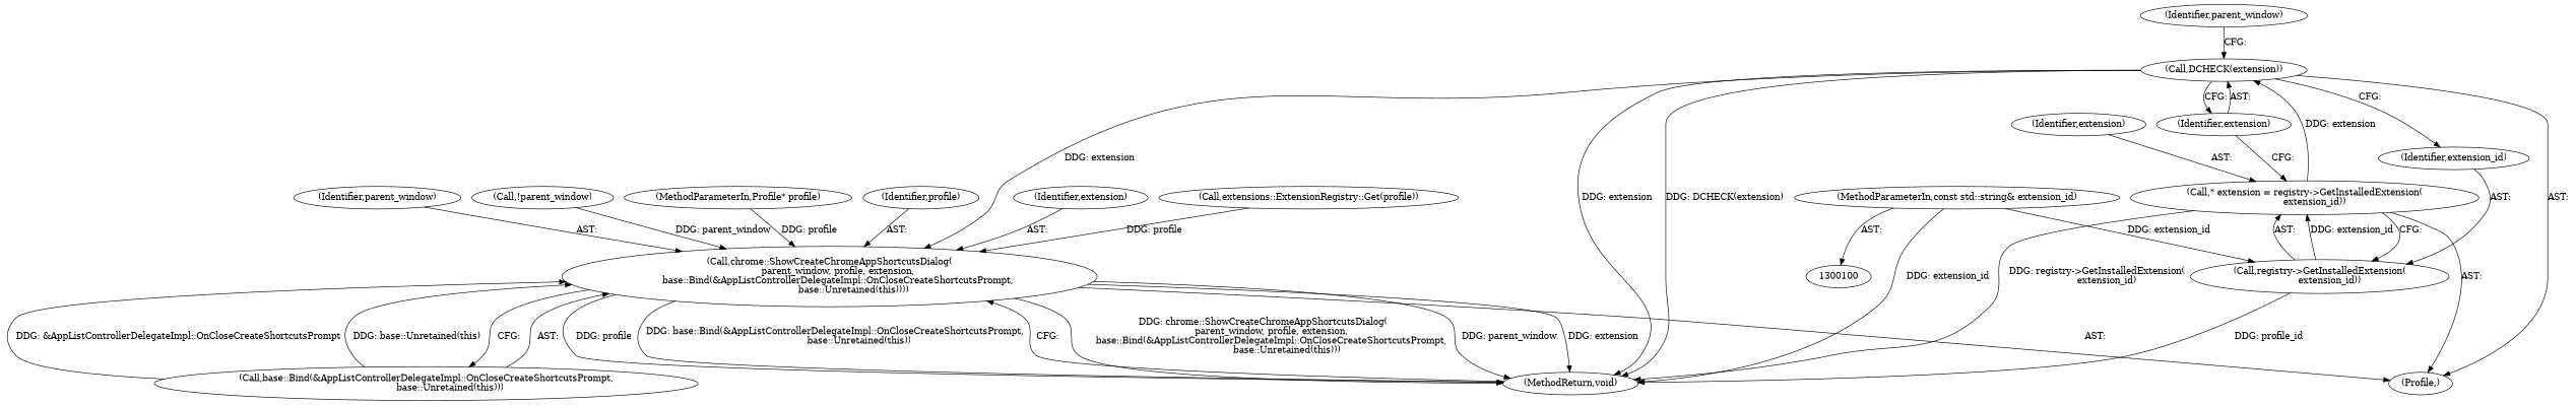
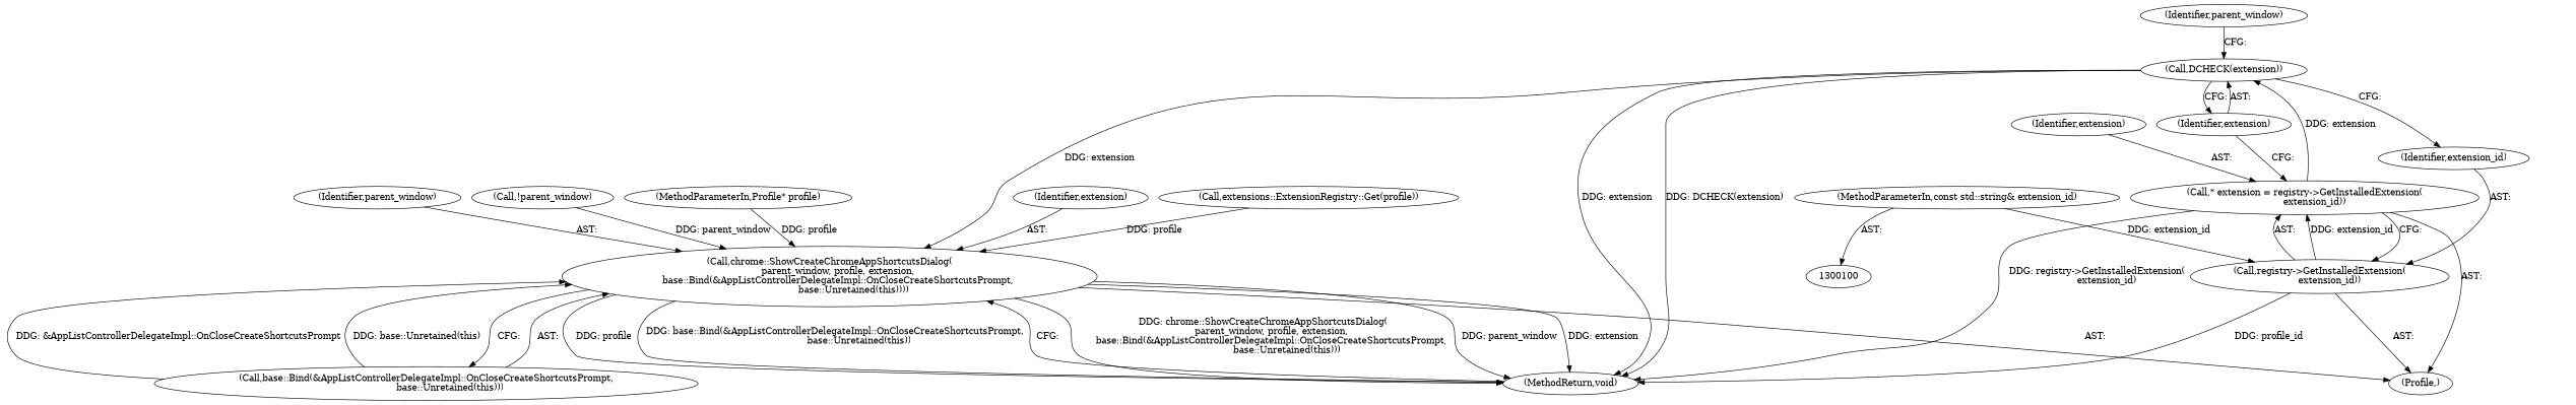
  digraph {
    n1 [label="(Call,DCHECK(extension))"]
    n2 [label="(Call,chrome::ShowCreateChromeAppShortcutsDialog(\n      parent_window, profile, extension,\n      base::Bind(&AppListControllerDelegateImpl::OnCloseCreateShortcutsPrompt,\n                 base::Unretained(this))))"]
    n3 [label="(Identifier,extension)"]
    n4 [label="(Profile,)"]
    n5 [label="(MethodReturn,void)"]
    n6 [label="(Identifier,extension_id)"]
    n7 [label="(Call,base::Bind(&AppListControllerDelegateImpl::OnCloseCreateShortcutsPrompt,\n                 base::Unretained(this)))"]
    n8 [label="(Call,* extension = registry->GetInstalledExtension(\n       extension_id))"]
    n9 [label="(Call,registry->GetInstalledExtension(\n       extension_id))"]
    n10 [label="(MethodParameterIn,const std::string& extension_id)"]
    n11 [label=1300100]
    n12 [label="(Identifier,extension)"]
    n13 [label="(Identifier,extension)"]
    n14 [label="(Call,extensions::ExtensionRegistry::Get(profile))"]
    n15 [label="(Identifier,parent_window)"]
    n16 [label="(Call,!parent_window)"]
    n17 [label="(Identifier,parent_window)"]
    n18 [label="(MethodParameterIn,Profile* profile)"]
-   n19 [label="(Identifier,profile)"]
    n1 -> n2 [label="DDG: extension"]
    n1 -> n3 [label="CFG: "]
-   n1 -> n4 [label="AST: "]
+   n9 -> n4 [label="AST: "]
    n1 -> n5 [label="DDG: extension"]
    n1 -> n5 [label="DDG: DCHECK(extension)"]
    n1 -> n6 [label="CFG: "]
    n2 -> n4 [label="AST: "]
    n2 -> n5 [label="DDG: chrome::ShowCreateChromeAppShortcutsDialog(\n      parent_window, profile, extension,\n      base::Bind(&AppListControllerDelegateImpl::OnCloseCreateShortcutsPrompt,\n                 base::Unretained(this)))"]
    n2 -> n5 [label="DDG: parent_window"]
    n2 -> n5 [label="DDG: extension"]
    n2 -> n5 [label="DDG: profile"]
    n2 -> n5 [label="DDG: base::Bind(&AppListControllerDelegateImpl::OnCloseCreateShortcutsPrompt,\n                 base::Unretained(this))"]
    n2 -> n7 [label="CFG: "]
    n3 -> n1 [label="AST: "]
    n3 -> n8 [label="CFG: "]
    n5 -> n2 [label="CFG: "]
    n6 -> n9 [label="AST: "]
    n7 -> n2 [label="AST: "]
    n7 -> n2 [label="DDG: &AppListControllerDelegateImpl::OnCloseCreateShortcutsPrompt"]
    n7 -> n2 [label="DDG: base::Unretained(this)"]
    n8 -> n1 [label="DDG: extension"]
    n8 -> n4 [label="AST: "]
    n8 -> n5 [label="DDG: registry->GetInstalledExtension(\n       extension_id)"]
    n8 -> n9 [label="CFG: "]
    n9 -> n5 [label="DDG: profile_id"]
    n9 -> n8 [label="AST: "]
    n9 -> n8 [label="DDG: extension_id"]
-   n10 -> n5 [label="DDG: extension_id"]
    n10 -> n9 [label="DDG: extension_id"]
    n10 -> n11 [label="AST: "]
    n12 -> n8 [label="AST: "]
    n13 -> n2 [label="AST: "]
    n14 -> n2 [label="DDG: profile"]
    n15 -> n2 [label="AST: "]
    n16 -> n2 [label="DDG: parent_window"]
    n17 -> n1 [label="CFG: "]
    n18 -> n2 [label="DDG: profile"]
-   n19 -> n2 [label="AST: "]
  }
